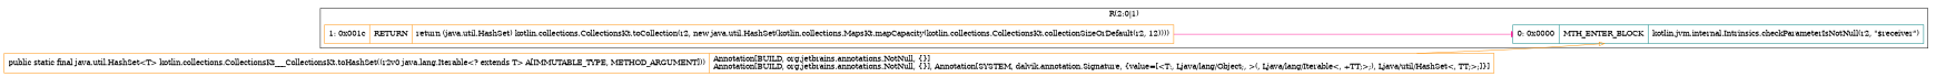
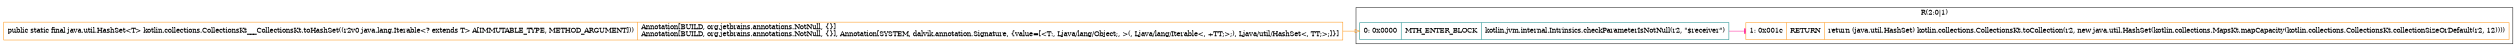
  digraph {
    rankdir=LR
    node [color=darkorange shape=record]
    edge [style=solid]
    n1 [color=teal label="{0\:\ 0x0000|MTH_ENTER_BLOCK\l|kotlin.jvm.internal.Intrinsics.checkParameterIsNotNull(r2, \"$receiver\")\l}"]
    n2 [label="{1\:\ 0x001c|RETURN\l|return (java.util.HashSet) kotlin.collections.CollectionsKt.toCollection(r2, new java.util.HashSet(kotlin.collections.MapsKt.mapCapacity(kotlin.collections.CollectionsKt.collectionSizeOrDefault(r2, 12))))\l}"]
    n3 [label="{public static final java.util.HashSet\<T\> kotlin.collections.CollectionsKt___CollectionsKt.toHashSet((r2v0 java.lang.Iterable\<? extends T\> A[IMMUTABLE_TYPE, METHOD_ARGUMENT]))  | Annotation[BUILD, org.jetbrains.annotations.NotNull, \{\}]\lAnnotation[BUILD, org.jetbrains.annotations.NotNull, \{\}], Annotation[SYSTEM, dalvik.annotation.Signature, \{value=[\<T:, Ljava\/lang\/Object;, \>(, Ljava\/lang\/Iterable\<, +TT;\>;), Ljava\/util\/HashSet\<, TT;\>;]\}]\l}"]
    subgraph cluster_1 {
      label="R(2:0|1)"
      n1
      n2
    }
-   n2 -> n1 [color=deeppink arrowhead=tee]
+   n1 -> n2 [color=deeppink arrowhead=tee]
    n3 -> n1 [color=darkorange arrowhead=onormal]
  }
